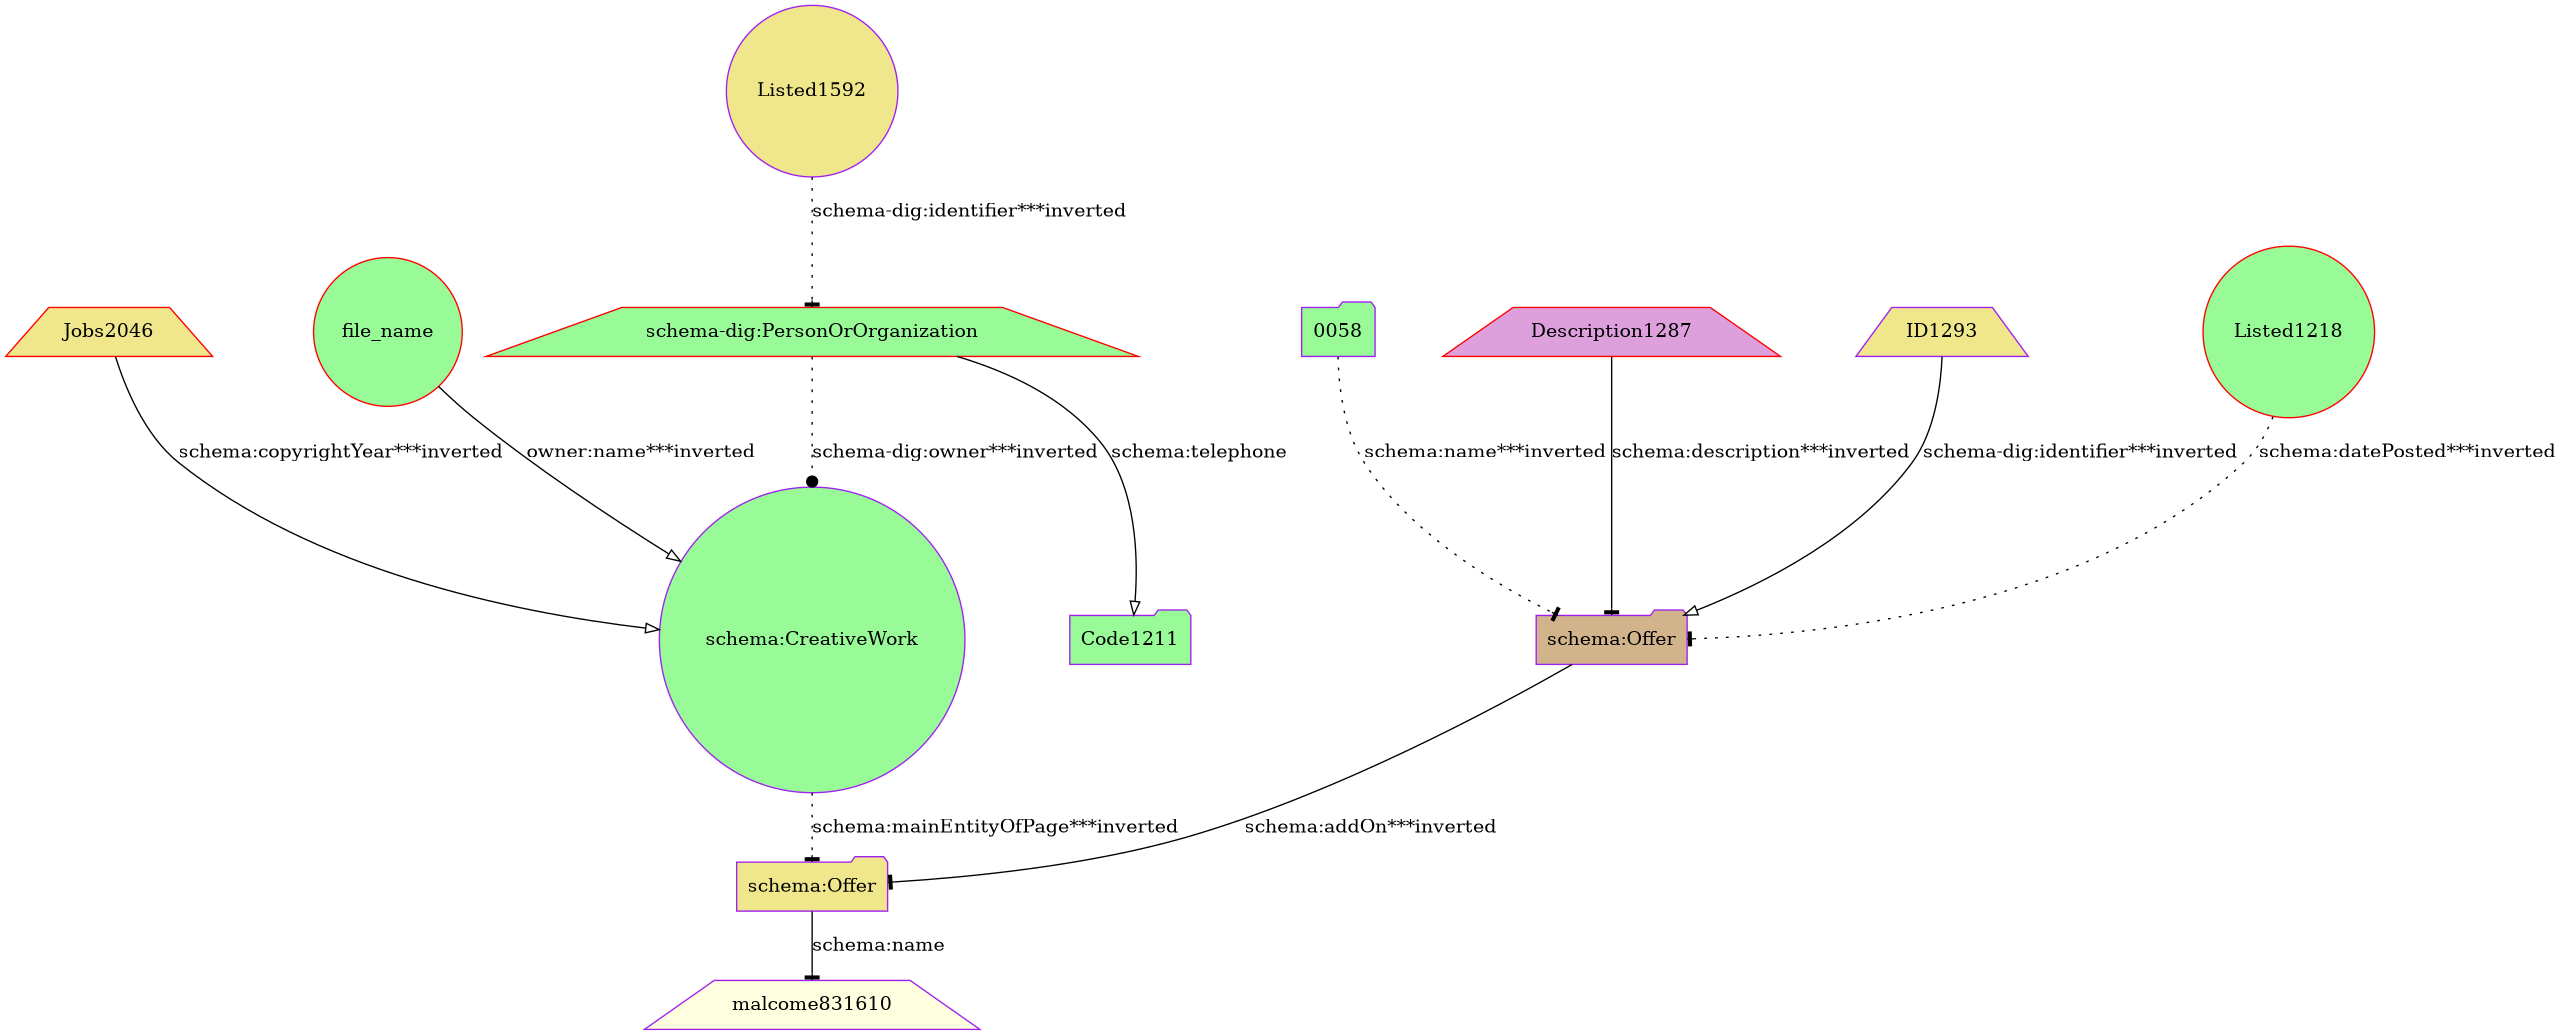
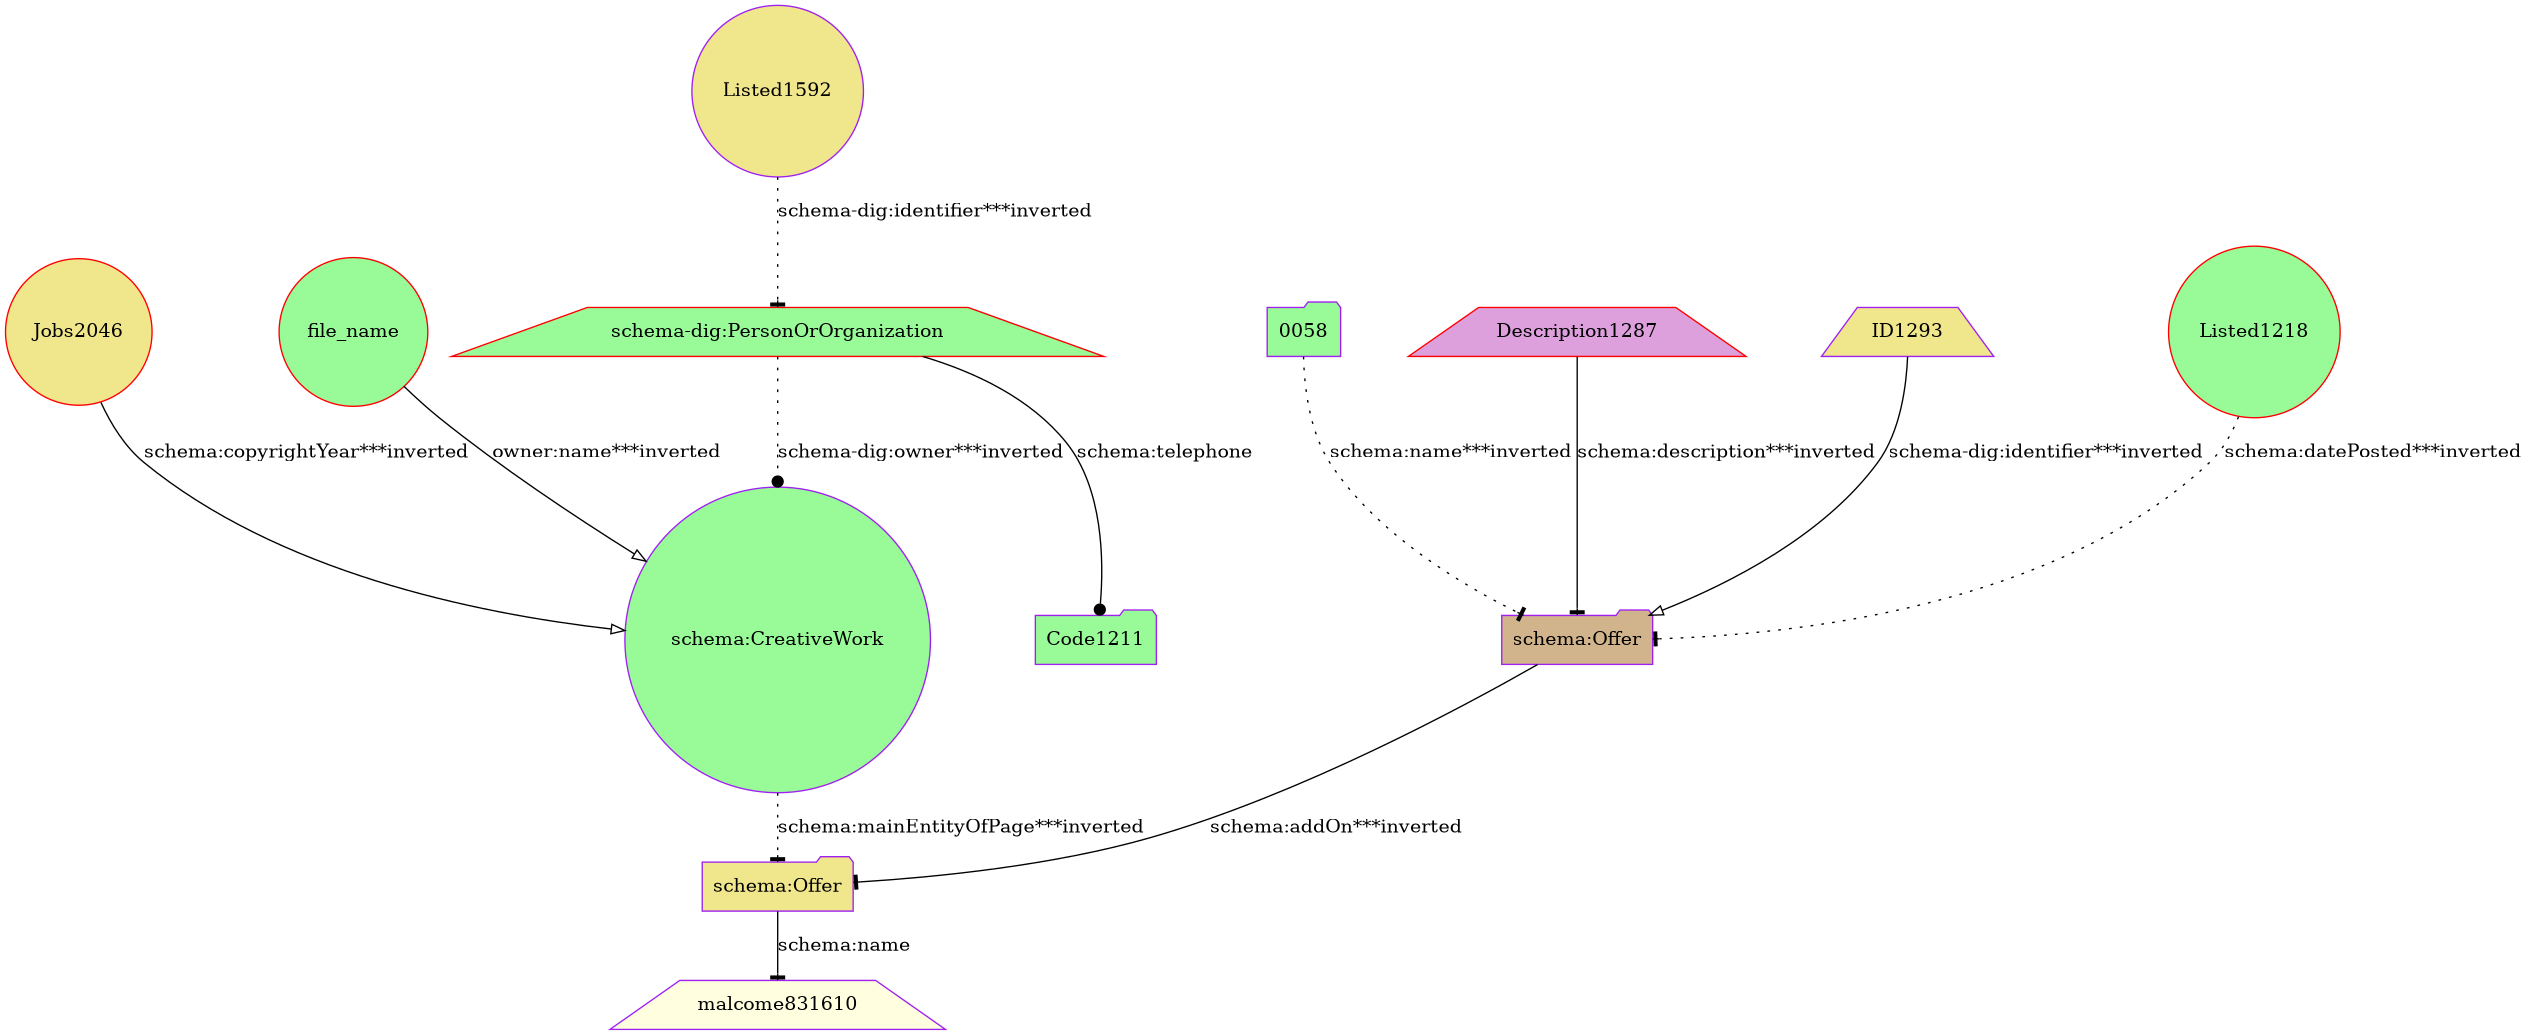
  digraph {
    node [color=purple fillcolor=palegreen shape=trapezium style=filled type=attribute_name]
    edge [arrowhead=tee style=solid type=st_property_uri weight=1]
    n1 [label=0058 shape=folder]
    n2 [fillcolor=tan label="schema:Offer" shape=folder type=class_uri]
    n3 [fillcolor=khaki label="schema:Offer" shape=folder type=class_uri]
    n4 [fillcolor=lightyellow label=malcome831610]
    n5 [color=red fillcolor=plum label=Description1287]
    n6 [fillcolor=khaki label=ID1293]
-   n7 [color=red fillcolor=khaki label=Jobs2046]
+   n7 [color=red fillcolor=khaki label=Jobs2046 shape=circle]
    n8 [label="schema:CreativeWork" shape=circle type=class_uri]
    n9 [color=red label=Listed1218 shape=circle]
    n10 [fillcolor=khaki label=Listed1592 shape=circle]
    n11 [color=red label="schema-dig:PersonOrOrganization" type=class_uri]
    n12 [label=Code1211 shape=folder]
    n13 [color=red label=file_name shape=circle]
    n1 -> n2 [label="schema:name***inverted" style=dotted]
    n2 -> n3 [label="schema:addOn***inverted" type=direct_property_uri]
    n3 -> n4 [label="schema:name" weight=""]
    n5 -> n2 [label="schema:description***inverted"]
    n6 -> n2 [arrowhead=onormal label="schema-dig:identifier***inverted"]
    n7 -> n8 [arrowhead=onormal label="schema:copyrightYear***inverted"]
    n8 -> n3 [label="schema:mainEntityOfPage***inverted" style=dotted type=inherited weight=4]
    n9 -> n2 [label="schema:datePosted***inverted" style=dotted]
    n10 -> n11 [label="schema-dig:identifier***inverted" style=dotted]
    n11 -> n8 [arrowhead=dot label="schema-dig:owner***inverted" style=dotted type=inherited weight=4]
-   n11 -> n12 [arrowhead=onormal label="schema:telephone" weight=""]
+   n11 -> n12 [arrowhead=dot label="schema:telephone" weight=""]
    n13 -> n8 [arrowhead=onormal label="owner:name***inverted"]
  }
